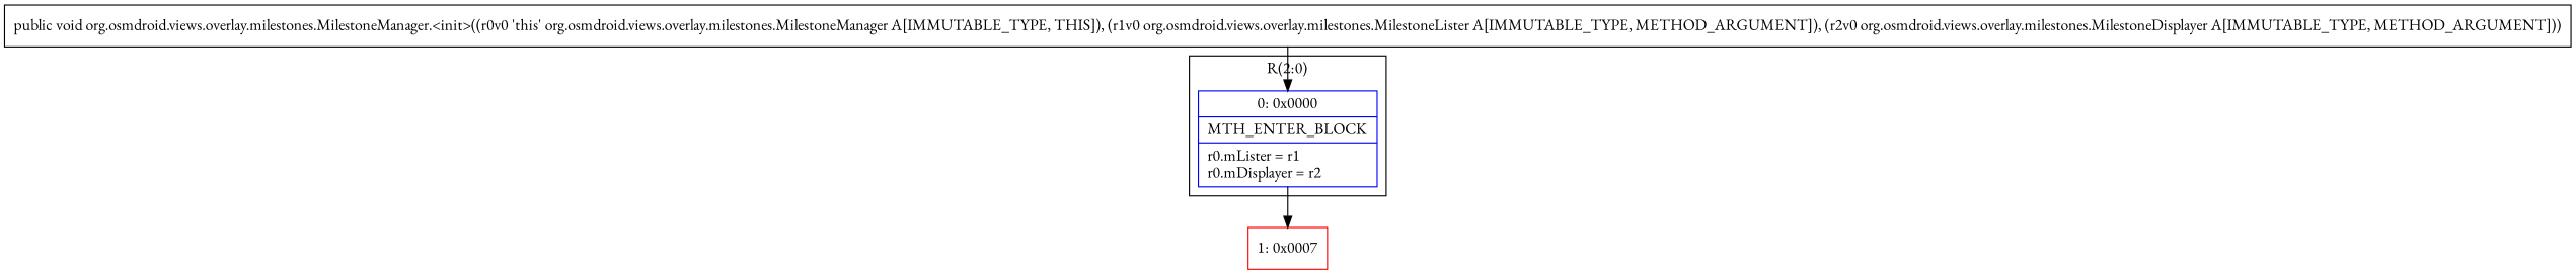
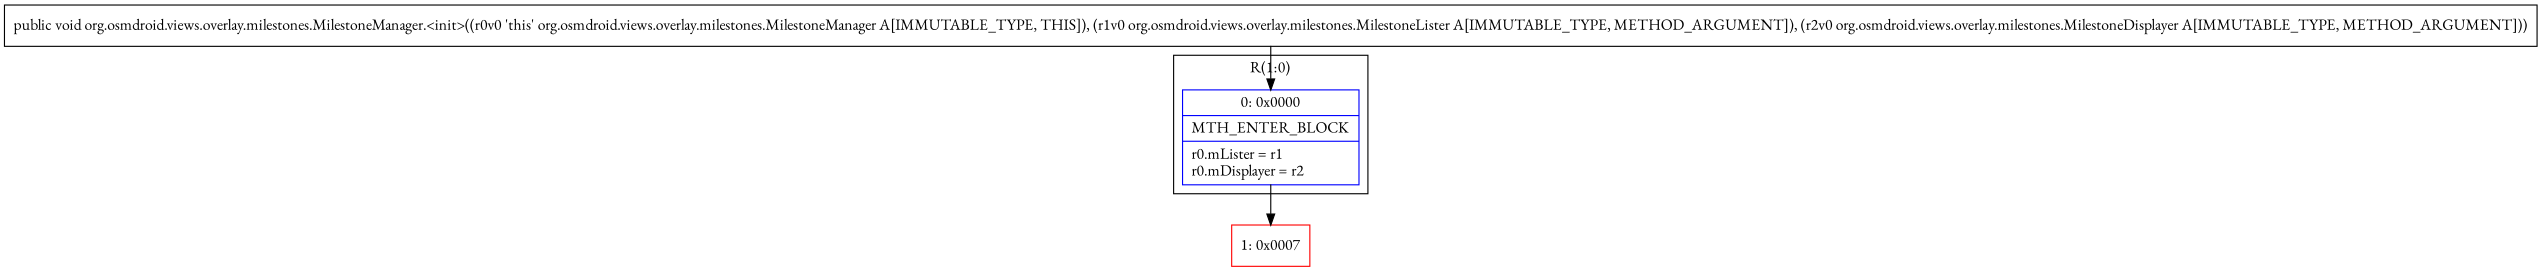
  digraph {
    fontname="EB Garamond"
    node [shape=record fontname="EB Garamond"]
    edge [fontname="EB Garamond"]
    n1 [color=blue label="{0\:\ 0x0000|MTH_ENTER_BLOCK\l|r0.mLister = r1\lr0.mDisplayer = r2\l}"]
    n2 [color=red label="{1\:\ 0x0007}"]
    n3 [label="{public void org.osmdroid.views.overlay.milestones.MilestoneManager.\<init\>((r0v0 'this' org.osmdroid.views.overlay.milestones.MilestoneManager A[IMMUTABLE_TYPE, THIS]), (r1v0 org.osmdroid.views.overlay.milestones.MilestoneLister A[IMMUTABLE_TYPE, METHOD_ARGUMENT]), (r2v0 org.osmdroid.views.overlay.milestones.MilestoneDisplayer A[IMMUTABLE_TYPE, METHOD_ARGUMENT])) }"]
    subgraph cluster_1 {
-     label="R(2:0)"
+     label="R(1:0)"
      n1
    }
    n1 -> n2
    n3 -> n1
  }
